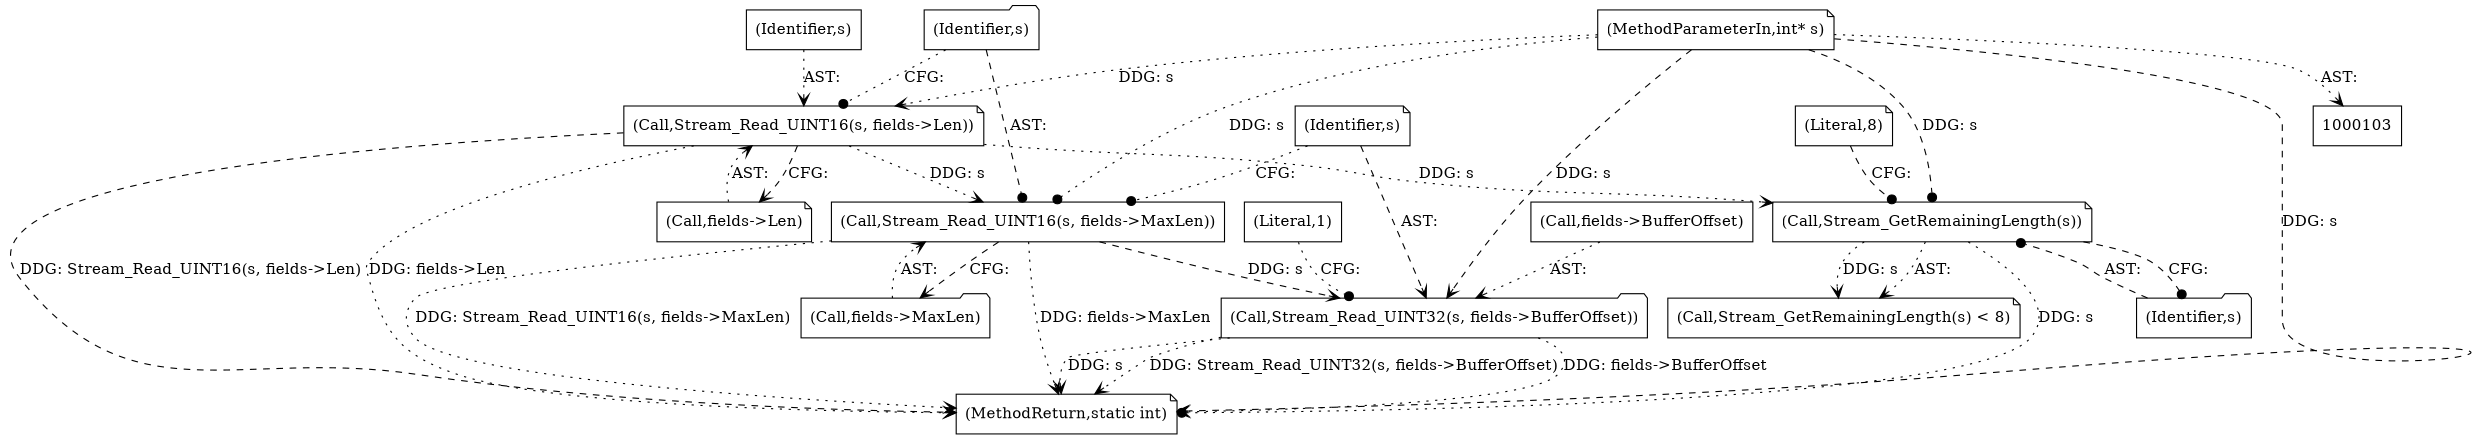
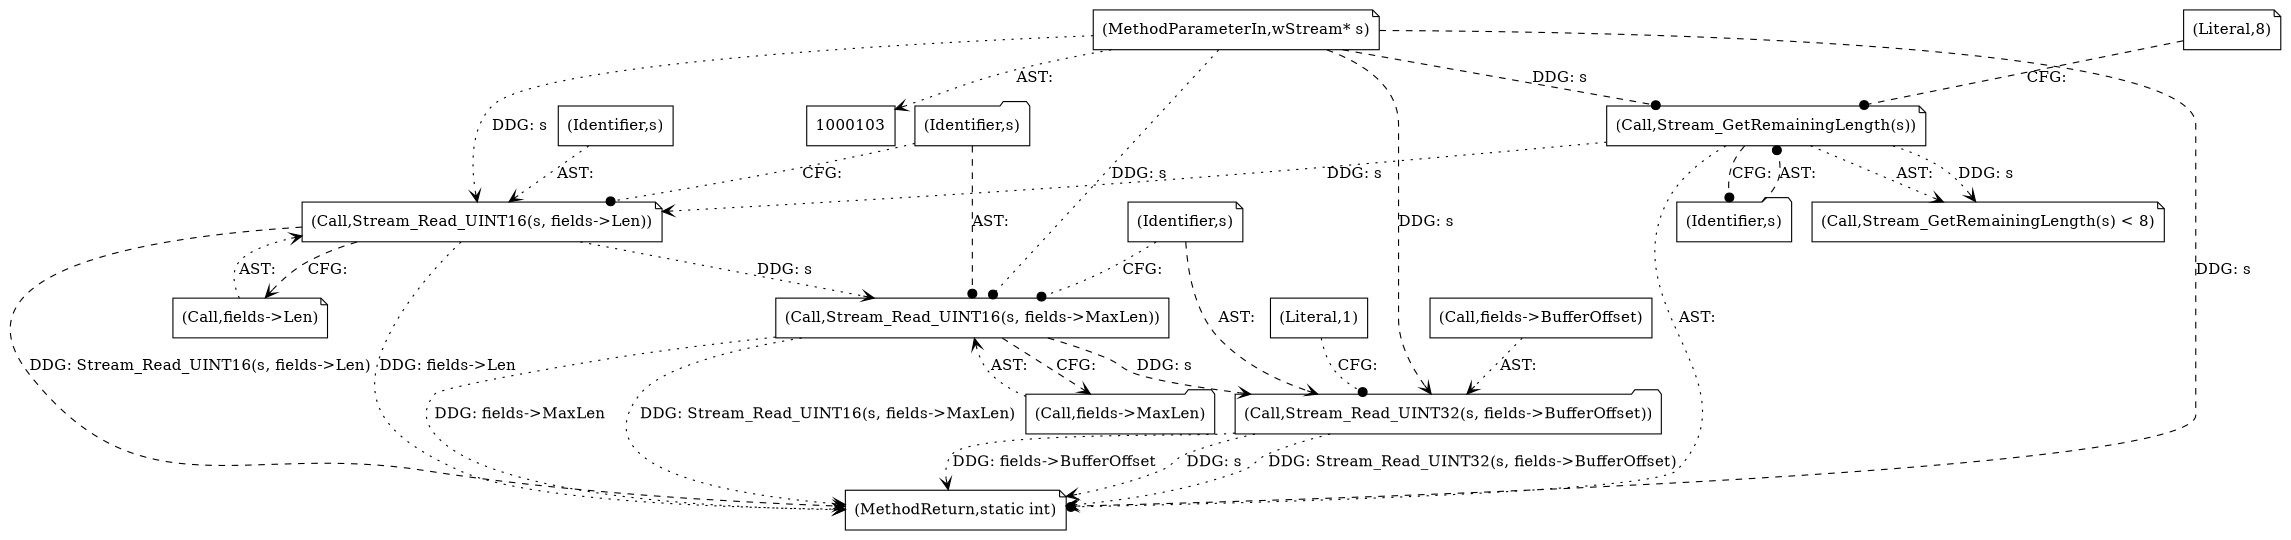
  digraph {
    node [shape=note]
    edge [arrowhead=vee style=dotted]
    n1 [label="(Call,Stream_Read_UINT32(s, fields->BufferOffset))" shape=folder]
    n2 [label="(MethodReturn,static int)"]
    n3 [label="(Call,fields->BufferOffset)" shape=box]
    n4 [label="(Call,Stream_Read_UINT16(s, fields->MaxLen))" shape=box]
    n5 [label="(Call,fields->MaxLen)" shape=folder]
    n6 [label="(Call,Stream_Read_UINT16(s, fields->Len))"]
    n7 [label="(Call,fields->Len)"]
    n8 [label="(Call,Stream_GetRemainingLength(s))"]
    n9 [label="(Identifier,s)" shape=folder]
    n10 [label="(Call,Stream_GetRemainingLength(s) < 8)"]
-   n11 [label="(MethodParameterIn,int* s)"]
+   n11 [label="(MethodParameterIn,wStream* s)"]
    1000103 [shape=box]
    n13 [label="(Identifier,s)"]
    n14 [label="(Identifier,s)" shape=folder]
    n15 [label="(Literal,8)"]
    n16 [label="(Identifier,s)" shape=box]
    n17 [label="(Literal,1)" shape=box]
    n1 -> n2 [label="DDG: s"]
    n1 -> n2 [label="DDG: Stream_Read_UINT32(s, fields->BufferOffset)"]
    n1 -> n2 [label="DDG: fields->BufferOffset"]
    n3 -> n1 [label="AST: "]
    n4 -> n1 [label="DDG: s" style=dashed]
    n4 -> n2 [label="DDG: fields->MaxLen"]
    n4 -> n2 [label="DDG: Stream_Read_UINT16(s, fields->MaxLen)"]
    n4 -> n5 [label="CFG: " style=dashed]
    n5 -> n4 [label="AST: "]
    n6 -> n2 [label="DDG: fields->Len"]
    n6 -> n2 [label="DDG: Stream_Read_UINT16(s, fields->Len)" style=dashed]
    n6 -> n4 [label="DDG: s"]
    n6 -> n7 [label="CFG: " style=dashed]
    n7 -> n6 [label="AST: "]
-   n8 -> n2 [arrowhead=dot label="DDG: s"]
-   n6 -> n8 [label="DDG: s"]
+   n8 -> n2 [arrowhead=dot label="AST: "]
+   n8 -> n6 [label="DDG: s"]
    n8 -> n9 [arrowhead=dot label="CFG: " style=dashed]
    n8 -> n10 [label="AST: "]
    n8 -> n10 [label="DDG: s"]
    n9 -> n8 [arrowhead=dot label="AST: " style=dashed]
    n11 -> n1 [label="DDG: s" style=dashed]
    n11 -> n2 [label="DDG: s" style=dashed]
    n11 -> n4 [arrowhead=dot label="DDG: s"]
    n11 -> n6 [label="DDG: s"]
    n11 -> n8 [arrowhead=dot label="DDG: s" style=dashed]
    n11 -> 1000103 [label="AST: "]
    n13 -> n1 [label="AST: " style=dashed]
    n13 -> n4 [arrowhead=dot label="CFG: "]
    n14 -> n4 [arrowhead=dot label="AST: " style=dashed]
    n14 -> n6 [arrowhead=dot label="CFG: "]
    n15 -> n8 [arrowhead=dot label="CFG: " style=dashed]
    n16 -> n6 [label="AST: "]
    n17 -> n1 [arrowhead=dot label="CFG: "]
  }
